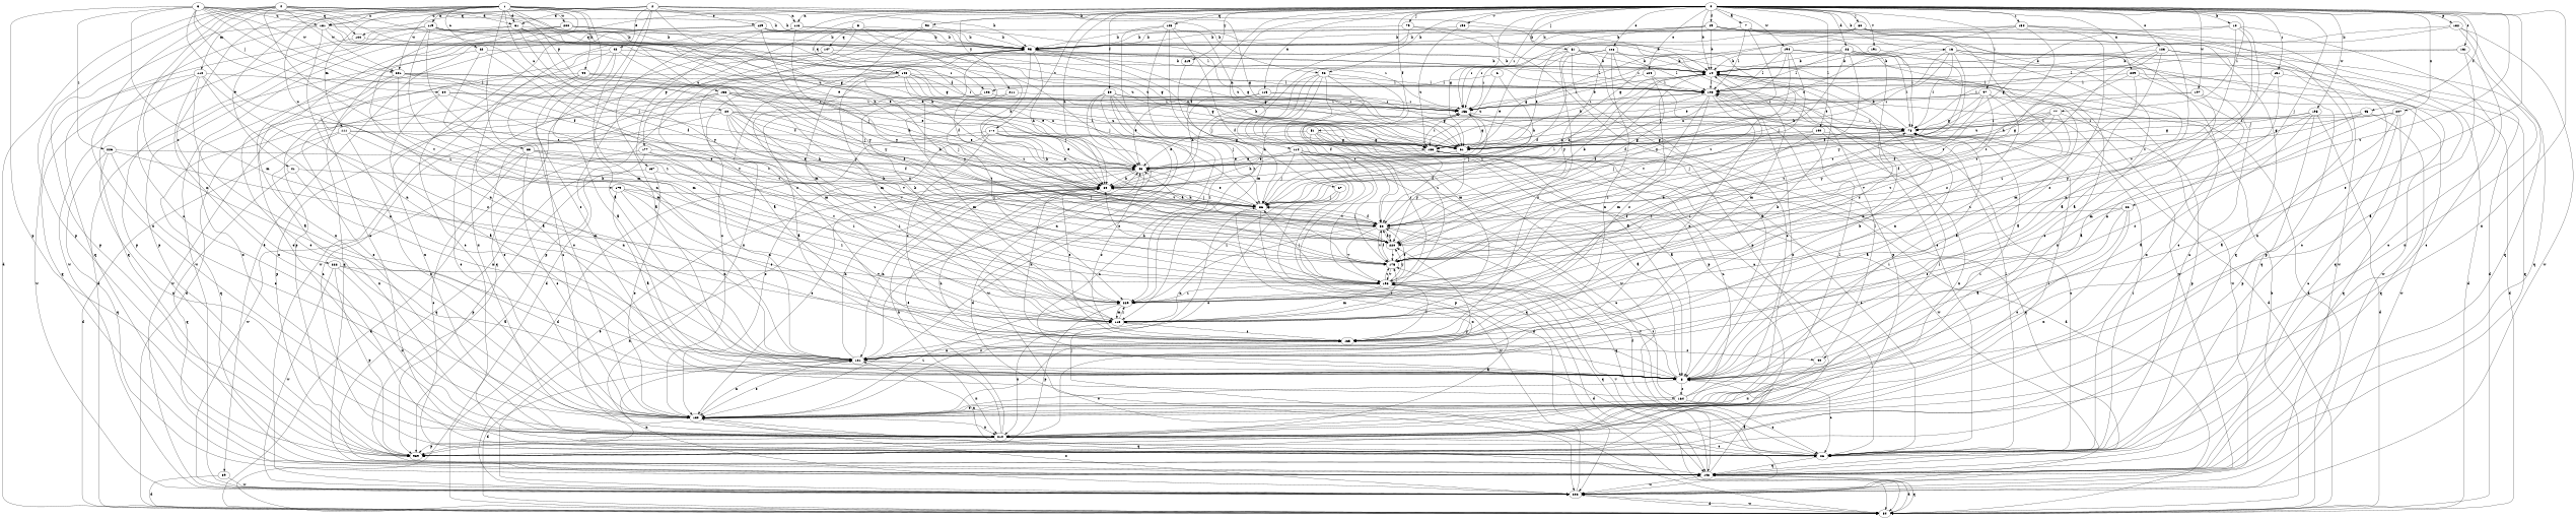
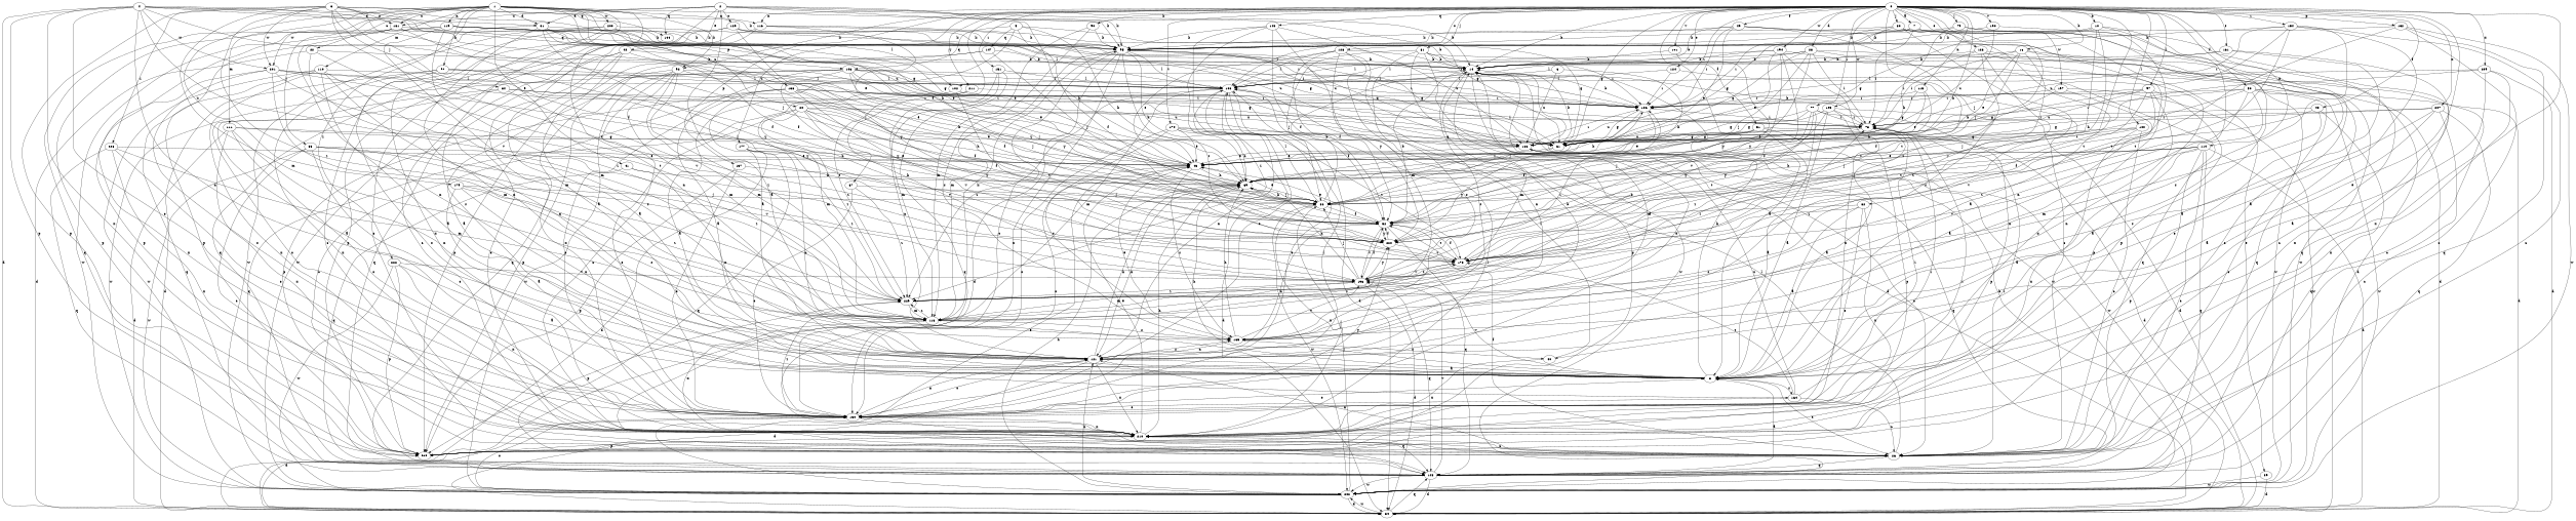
  strict digraph {
    0
    7
    10
    16
    n5 [label=14]
    28
    39
    40
    45
    n10 [label=67]
    49
    50
    51
    61
    69
    77
    79
    80
    81
    82
    90
    92
    97
    100
    114
    115
    116
    123
    124
    128
    132
    137
    143
    151
    154
    156
    161
    174
    175
    177
    190
    191
    194
    195
    197
    207
    209
    210
    211
-   219
    95
    86
    78
    103
    148
    26
    121
    193
    43
    130
    113
    34
    165
    202
    52
    229
    8
    220
    n69 [label=939]
    183
    1
    20
    22
    31
    41
    83
    94
    110
    111
    119
    138
    164
    179
    181
    200
    201
    222
    2
    42
    129
    144
    3
    84
    226
    4
    102
    146
    5
    147
    6
    0 -> 7 [label=a]
    0 -> 10 [label=b]
    0 -> 16 [label=b]
    0 -> n5 [label=b]
    0 -> 28 [label=d]
    0 -> 39 [label=e]
    0 -> 40 [label=e]
    0 -> 45 [label=f]
    0 -> n10 [label=f]
    0 -> 49 [label=f]
    0 -> 50 [label=f]
    0 -> 51 [label=f]
    0 -> 61 [label=g]
    0 -> 69 [label=h]
    0 -> 77 [label=i]
    0 -> 79 [label=j]
    0 -> 80 [label=j]
    0 -> 81 [label=j]
    0 -> 82 [label=j]
    0 -> 90 [label=k]
    0 -> 92 [label=k]
    0 -> 97 [label=l]
    0 -> 100 [label=l]
    0 -> 114 [label=n]
    0 -> 115 [label=n]
    0 -> 116 [label=n]
    0 -> 123 [label=o]
    0 -> 124 [label=o]
    0 -> 128 [label=o]
    0 -> 132 [label=p]
    0 -> 137 [label=p]
    0 -> 143 [label=q]
    0 -> 151 [label=r]
    0 -> 154 [label=r]
    0 -> 156 [label=r]
    0 -> 161 [label=s]
    0 -> 174 [label=t]
    0 -> 175 [label=t]
    0 -> 177 [label=u]
    0 -> 190 [label=v]
    0 -> 191 [label=v]
    0 -> 194 [label=w]
    0 -> 195 [label=w]
    0 -> 197 [label=w]
    0 -> 207 [label=x]
    0 -> 209 [label=x]
    0 -> 210 [label=x]
    0 -> 211 [label=y]
-   0 -> 219 [label=y]
    7 -> 95 [label=k]
    7 -> 86 [label=j]
    7 -> 78 [label=i]
    7 -> 103 [label=l]
    7 -> 148 [label=q]
    10 -> 61 [label=g]
    10 -> 175 [label=t]
    10 -> 95 [label=k]
    10 -> 26 [label=c]
    10 -> 121 [label=n]
    10 -> 193 [label=v]
    16 -> n5 [label=b]
    16 -> 69 [label=h]
    16 -> 175 [label=t]
    16 -> 78 [label=i]
-   16 -> 148 [label=q]
    16 -> 26 [label=c]
    16 -> 43 [label=e]
    16 -> 130 [label=o]
    n5 -> 103 [label=l]
    n5 -> 121 [label=n]
    n5 -> 113 [label=m]
    n5 -> 34 [label=d]
    n5 -> 165 [label=s]
    n5 -> 202 [label=w]
    28 -> n5 [label=b]
    28 -> 61 [label=g]
    28 -> 86 [label=j]
    28 -> 78 [label=i]
    28 -> 103 [label=l]
    28 -> 148 [label=q]
    28 -> 34 [label=d]
-   28 -> 165 [label=s]
    28 -> 52 [label=f]
    39 -> 34 [label=d]
    39 -> 202 [label=w]
    40 -> 210 [label=x]
    40 -> 103 [label=l]
    45 -> 78 [label=i]
    45 -> 148 [label=q]
    45 -> 113 [label=m]
    45 -> 52 [label=f]
    n10 -> 86 [label=j]
    n10 -> 130 [label=o]
    n10 -> 229 [label=z]
    49 -> n5 [label=b]
    49 -> 156 [label=r]
    49 -> 95 [label=k]
    49 -> 26 [label=c]
    49 -> 43 [label=e]
    49 -> 34 [label=d]
    49 -> 202 [label=w]
    50 -> 156 [label=r]
    50 -> 86 [label=j]
    50 -> 78 [label=i]
    50 -> 26 [label=c]
    50 -> 121 [label=n]
    50 -> 34 [label=d]
    50 -> 202 [label=w]
    50 -> 229 [label=z]
    51 -> 61 [label=g]
    51 -> 43 [label=e]
    51 -> 34 [label=d]
    51 -> 202 [label=w]
    51 -> 52 [label=f]
    51 -> 8 [label=a]
    61 -> n5 [label=b]
    61 -> 43 [label=e]
    61 -> 220 [label=y]
    69 -> 86 [label=j]
    69 -> 121 [label=n]
    77 -> 61 [label=g]
    77 -> 175 [label=t]
    77 -> 78 [label=i]
    77 -> 229 [label=z]
    77 -> 220 [label=y]
    77 -> n69 [label=p]
    77 -> 183 [label=u]
    79 -> 69 [label=h]
    79 -> 95 [label=k]
    79 -> 26 [label=c]
    79 -> n69 [label=p]
    80 -> 61 [label=g]
    80 -> 156 [label=r]
    80 -> 210 [label=x]
    80 -> 95 [label=k]
    80 -> 165 [label=s]
    80 -> 8 [label=a]
    81 -> n5 [label=b]
    81 -> 156 [label=r]
    81 -> 86 [label=j]
    81 -> 130 [label=o]
    81 -> 165 [label=s]
    81 -> 202 [label=w]
    81 -> 8 [label=a]
    82 -> 210 [label=x]
    82 -> 130 [label=o]
    82 -> 165 [label=s]
    82 -> 52 [label=f]
    82 -> 8 [label=a]
    90 -> 95 [label=k]
    90 -> 113 [label=m]
    90 -> 165 [label=s]
    92 -> 103 [label=l]
    92 -> 26 [label=c]
    92 -> 113 [label=m]
    92 -> 202 [label=w]
    92 -> 52 [label=f]
    92 -> 229 [label=z]
    92 -> 8 [label=a]
    92 -> n69 [label=p]
    97 -> 61 [label=g]
    97 -> 156 [label=r]
    97 -> 175 [label=t]
    97 -> 121 [label=n]
    97 -> 193 [label=v]
    97 -> 8 [label=a]
    97 -> 183 [label=u]
    100 -> 61 [label=g]
    100 -> 210 [label=x]
    100 -> 86 [label=j]
    100 -> 26 [label=c]
    100 -> 229 [label=z]
    114 -> 69 [label=h]
    114 -> 86 [label=j]
    114 -> 148 [label=q]
    114 -> 26 [label=c]
    114 -> 193 [label=v]
    114 -> 43 [label=e]
    114 -> 34 [label=d]
    114 -> 8 [label=a]
    114 -> n69 [label=p]
    115 -> 61 [label=g]
    115 -> 69 [label=h]
    115 -> 156 [label=r]
    115 -> 43 [label=e]
    116 -> n5 [label=b]
    116 -> 95 [label=k]
    116 -> 202 [label=w]
    116 -> 8 [label=a]
    116 -> 220 [label=y]
    123 -> n5 [label=b]
    123 -> 175 [label=t]
    123 -> 78 [label=i]
    123 -> 148 [label=q]
    123 -> 229 [label=z]
    123 -> n69 [label=p]
    124 -> 156 [label=r]
    124 -> 103 [label=l]
    124 -> 52 [label=f]
    128 -> n5 [label=b]
    128 -> 103 [label=l]
    128 -> 121 [label=n]
    128 -> 43 [label=e]
    128 -> 52 [label=f]
    128 -> 220 [label=y]
    128 -> n69 [label=p]
    132 -> 175 [label=t]
    132 -> 95 [label=k]
    132 -> 148 [label=q]
    132 -> 26 [label=c]
    132 -> 202 [label=w]
    137 -> 69 [label=h]
    137 -> 130 [label=o]
    137 -> n69 [label=p]
    143 -> 95 [label=k]
    143 -> 130 [label=o]
    143 -> 113 [label=m]
    143 -> 52 [label=f]
    143 -> 229 [label=z]
    143 -> 183 [label=u]
    151 -> 103 [label=l]
    151 -> 148 [label=q]
    151 -> 121 [label=n]
    151 -> 113 [label=m]
    154 -> 156 [label=r]
    154 -> 175 [label=t]
    154 -> 95 [label=k]
    154 -> 26 [label=c]
    154 -> 165 [label=s]
    154 -> 8 [label=a]
    154 -> 183 [label=u]
    156 -> n5 [label=b]
    156 -> 61 [label=g]
    156 -> 69 [label=h]
    156 -> 86 [label=j]
    156 -> 78 [label=i]
    161 -> n5 [label=b]
    161 -> 210 [label=x]
    161 -> 103 [label=l]
    161 -> 8 [label=a]
    174 -> 61 [label=g]
    174 -> 69 [label=h]
    174 -> 175 [label=t]
    174 -> 43 [label=e]
    174 -> 130 [label=o]
    174 -> 34 [label=d]
    174 -> 165 [label=s]
    175 -> 193 [label=v]
    175 -> 52 [label=f]
    177 -> 148 [label=q]
    177 -> 121 [label=n]
    177 -> 43 [label=e]
    177 -> 34 [label=d]
    177 -> 229 [label=z]
    190 -> 175 [label=t]
    190 -> 95 [label=k]
    190 -> 183 [label=u]
    191 -> n5 [label=b]
    191 -> 220 [label=y]
    194 -> n5 [label=b]
    194 -> 210 [label=x]
    194 -> 103 [label=l]
    194 -> 193 [label=v]
    194 -> 43 [label=e]
    194 -> 202 [label=w]
    194 -> 220 [label=y]
    195 -> 61 [label=g]
    195 -> 78 [label=i]
    195 -> 34 [label=d]
    195 -> 8 [label=a]
    195 -> 220 [label=y]
    195 -> n69 [label=p]
    197 -> 156 [label=r]
    197 -> 202 [label=w]
    197 -> 52 [label=f]
    197 -> 8 [label=a]
    207 -> 61 [label=g]
    207 -> 78 [label=i]
    207 -> 148 [label=q]
    207 -> 26 [label=c]
    207 -> 165 [label=s]
    207 -> 8 [label=a]
    209 -> 69 [label=h]
    209 -> 210 [label=x]
    209 -> 103 [label=l]
    209 -> 34 [label=d]
    209 -> 8 [label=a]
    210 -> 69 [label=h]
    210 -> 78 [label=i]
    210 -> 103 [label=l]
    210 -> 26 [label=c]
    210 -> 43 [label=e]
    210 -> n69 [label=p]
    211 -> 156 [label=r]
    211 -> 113 [label=m]
    211 -> 229 [label=z]
-   219 -> 175 [label=t]
    95 -> n5 [label=b]
    95 -> 61 [label=g]
    95 -> 69 [label=h]
    95 -> 175 [label=t]
    95 -> 210 [label=x]
    95 -> 103 [label=l]
    95 -> 130 [label=o]
    95 -> 113 [label=m]
    95 -> 34 [label=d]
    95 -> 183 [label=u]
    86 -> n5 [label=b]
    86 -> 69 [label=h]
    86 -> 156 [label=r]
    86 -> 210 [label=x]
    86 -> 103 [label=l]
    86 -> 43 [label=e]
    86 -> 202 [label=w]
    86 -> 52 [label=f]
    78 -> n5 [label=b]
    78 -> 61 [label=g]
    78 -> 86 [label=j]
    78 -> 8 [label=a]
    78 -> 183 [label=u]
    103 -> 156 [label=r]
    103 -> 121 [label=n]
    103 -> 130 [label=o]
    103 -> 113 [label=m]
    103 -> 34 [label=d]
    103 -> 52 [label=f]
    103 -> 229 [label=z]
    148 -> 193 [label=v]
    148 -> 34 [label=d]
    148 -> 202 [label=w]
    148 -> 8 [label=a]
    26 -> 78 [label=i]
    26 -> 103 [label=l]
    26 -> 148 [label=q]
    26 -> 121 [label=n]
    26 -> 52 [label=f]
    121 -> 69 [label=h]
    121 -> 210 [label=x]
    121 -> 130 [label=o]
    121 -> 34 [label=d]
    121 -> 165 [label=s]
    121 -> 8 [label=a]
    193 -> 69 [label=h]
    193 -> 156 [label=r]
    193 -> 175 [label=t]
    193 -> 86 [label=j]
    193 -> 148 [label=q]
    193 -> 113 [label=m]
    193 -> 34 [label=d]
    193 -> 52 [label=f]
    193 -> 229 [label=z]
    193 -> 220 [label=y]
    43 -> 69 [label=h]
    43 -> 130 [label=o]
    43 -> 165 [label=s]
    130 -> 210 [label=x]
    130 -> 78 [label=i]
    130 -> 103 [label=l]
    130 -> 148 [label=q]
    130 -> 121 [label=n]
+   130 -> 34 [label=d]
    130 -> 229 [label=z]
    130 -> 220 [label=y]
    113 -> n5 [label=b]
    113 -> 175 [label=t]
    113 -> 210 [label=x]
    113 -> 95 [label=k]
    113 -> 165 [label=s]
    113 -> 229 [label=z]
    34 -> n5 [label=b]
    34 -> 148 [label=q]
    34 -> 202 [label=w]
    165 -> n5 [label=b]
    165 -> 40 [label=s]
    165 -> 69 [label=h]
    165 -> 121 [label=n]
    165 -> 193 [label=v]
    165 -> 43 [label=e]
    202 -> 69 [label=h]
    202 -> 86 [label=j]
    202 -> 121 [label=n]
    202 -> 43 [label=e]
    202 -> 130 [label=o]
    202 -> 34 [label=d]
    52 -> n5 [label=b]
    52 -> 175 [label=t]
-   52 -> 86 [label=j]
    52 -> 148 [label=q]
    52 -> 121 [label=n]
    52 -> 193 [label=v]
    52 -> 43 [label=e]
    52 -> 220 [label=y]
    229 -> 78 [label=i]
    229 -> 113 [label=m]
    229 -> n69 [label=p]
    8 -> n5 [label=b]
    8 -> 69 [label=h]
    8 -> 26 [label=c]
    8 -> 193 [label=v]
    8 -> 130 [label=o]
    8 -> 164 [label=s]
    220 -> 175 [label=t]
    220 -> 52 [label=f]
    183 -> 156 [label=r]
    183 -> 148 [label=q]
    183 -> 26 [label=c]
    183 -> 43 [label=e]
    1 -> 69 [label=h]
    1 -> 92 [label=k]
    1 -> 116 [label=n]
    1 -> 95 [label=k]
    1 -> 26 [label=c]
    1 -> 20 [label=c]
    1 -> 22 [label=c]
    1 -> 31 [label=d]
    1 -> 41 [label=e]
    1 -> 83 [label=j]
    1 -> 94 [label=k]
    1 -> 110 [label=m]
    1 -> 111 [label=m]
    1 -> 119 [label=n]
    1 -> 138 [label=p]
    1 -> 164 [label=s]
    1 -> 179 [label=u]
    1 -> 181 [label=u]
    1 -> 200 [label=w]
    1 -> 201 [label=w]
    1 -> 222 [label=z]
    20 -> 69 [label=h]
    20 -> 78 [label=i]
    20 -> 148 [label=q]
    20 -> 193 [label=v]
    20 -> 43 [label=e]
    20 -> 130 [label=o]
    20 -> 52 [label=f]
    20 -> 229 [label=z]
    20 -> 220 [label=y]
    22 -> n5 [label=b]
    22 -> 193 [label=v]
    22 -> 113 [label=m]
    22 -> 34 [label=d]
    31 -> 95 [label=k]
    31 -> 86 [label=j]
    31 -> 121 [label=n]
    31 -> 43 [label=e]
    31 -> 52 [label=f]
    31 -> 220 [label=y]
    31 -> n69 [label=p]
    41 -> 69 [label=h]
    41 -> 148 [label=q]
    41 -> 121 [label=n]
    83 -> 26 [label=c]
    83 -> 193 [label=v]
    83 -> 43 [label=e]
    83 -> 130 [label=o]
    83 -> 202 [label=w]
    83 -> 229 [label=z]
    94 -> 69 [label=h]
    94 -> 210 [label=x]
    94 -> 103 [label=l]
    94 -> 130 [label=o]
    94 -> 34 [label=d]
    94 -> 220 [label=y]
    110 -> 210 [label=x]
    110 -> 103 [label=l]
    110 -> 148 [label=q]
    110 -> 121 [label=n]
    110 -> 165 [label=s]
    110 -> 202 [label=w]
    110 -> 8 [label=a]
    111 -> 61 [label=g]
    111 -> 69 [label=h]
    111 -> 210 [label=x]
    111 -> 121 [label=n]
    111 -> 130 [label=o]
    111 -> 34 [label=d]
    119 -> 61 [label=g]
    119 -> 95 [label=k]
    119 -> 78 [label=i]
    119 -> 103 [label=l]
    119 -> 113 [label=m]
    119 -> 202 [label=w]
    119 -> 229 [label=z]
    119 -> n69 [label=p]
    138 -> 156 [label=r]
    138 -> 86 [label=j]
    138 -> 26 [label=c]
    138 -> 193 [label=v]
    138 -> 130 [label=o]
    138 -> 52 [label=f]
    138 -> n69 [label=p]
    138 -> 183 [label=u]
    164 -> 175 [label=t]
    164 -> 78 [label=i]
    164 -> 26 [label=c]
    164 -> 130 [label=o]
    164 -> 183 [label=u]
    179 -> 86 [label=j]
    179 -> 121 [label=n]
    179 -> 165 [label=s]
    179 -> 229 [label=z]
    179 -> 8 [label=a]
    181 -> 95 [label=k]
    181 -> 148 [label=q]
    181 -> 121 [label=n]
    181 -> 43 [label=e]
    181 -> 52 [label=f]
    181 -> n69 [label=p]
    200 -> 61 [label=g]
    200 -> 210 [label=x]
    200 -> 95 [label=k]
    200 -> 26 [label=c]
    200 -> 202 [label=w]
    200 -> 183 [label=u]
    201 -> 175 [label=t]
    201 -> 210 [label=x]
    201 -> 86 [label=j]
    201 -> 103 [label=l]
    201 -> 43 [label=e]
    201 -> 130 [label=o]
    201 -> 113 [label=m]
    222 -> 210 [label=x]
    222 -> 193 [label=v]
    222 -> 202 [label=w]
    222 -> 8 [label=a]
    222 -> n69 [label=p]
    2 -> n5 [label=b]
    2 -> 61 [label=g]
    2 -> 69 [label=h]
    2 -> 95 [label=k]
    2 -> 121 [label=n]
    2 -> 8 [label=a]
    2 -> 31 [label=d]
    2 -> 181 [label=u]
    2 -> 42 [label=e]
    2 -> 129 [label=o]
    2 -> 144 [label=q]
    42 -> n5 [label=b]
    42 -> 210 [label=x]
    42 -> 148 [label=q]
    42 -> 26 [label=c]
    42 -> 8 [label=a]
    42 -> 220 [label=y]
    129 -> 156 [label=r]
    129 -> 95 [label=k]
    129 -> 26 [label=c]
    129 -> 220 [label=y]
    129 -> n69 [label=p]
    129 -> 183 [label=u]
    144 -> 156 [label=r]
    144 -> 148 [label=q]
    3 -> 175 [label=t]
    3 -> 95 [label=k]
    3 -> 86 [label=j]
    3 -> 113 [label=m]
    3 -> 52 [label=f]
    3 -> 229 [label=z]
    3 -> n69 [label=p]
    3 -> 183 [label=u]
    3 -> 181 [label=u]
    3 -> 201 [label=w]
    3 -> 144 [label=q]
    3 -> 84 [label=j]
    3 -> 226 [label=z]
    84 -> 156 [label=r]
    84 -> 175 [label=t]
    84 -> 130 [label=o]
    84 -> 8 [label=a]
    84 -> 183 [label=u]
    226 -> 210 [label=x]
    226 -> 148 [label=q]
    226 -> 43 [label=e]
    226 -> 130 [label=o]
    226 -> 113 [label=m]
    4 -> 61 [label=g]
    4 -> 210 [label=x]
    4 -> 121 [label=n]
    4 -> 193 [label=v]
    4 -> 43 [label=e]
    4 -> 130 [label=o]
    4 -> 34 [label=d]
    4 -> n69 [label=p]
    4 -> 31 [label=d]
    4 -> 201 [label=w]
    4 -> 102 [label=l]
    4 -> 146 [label=q]
    102 -> 156 [label=r]
    102 -> 175 [label=t]
    102 -> 8 [label=a]
    146 -> 61 [label=g]
    146 -> 156 [label=r]
    146 -> 86 [label=j]
    146 -> 78 [label=i]
    146 -> 103 [label=l]
    146 -> 43 [label=e]
    146 -> 113 [label=m]
    146 -> 202 [label=w]
    146 -> 8 [label=a]
    146 -> 220 [label=y]
    5 -> 61 [label=g]
    5 -> 69 [label=h]
    5 -> 52 [label=f]
    5 -> 8 [label=a]
    5 -> 146 [label=q]
    5 -> 147 [label=q]
    147 -> n5 [label=b]
    147 -> 86 [label=j]
    147 -> 148 [label=q]
    147 -> n69 [label=p]
    6 -> 69 [label=h]
    6 -> 183 [label=u]
    6 -> 102 [label=l]
  }
